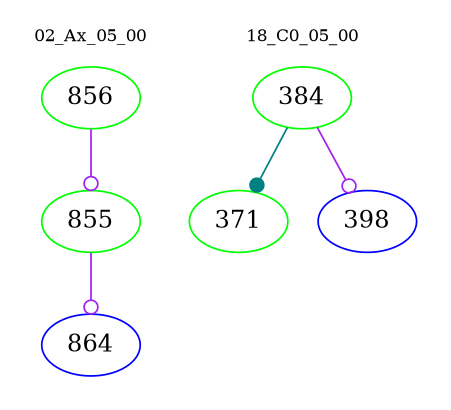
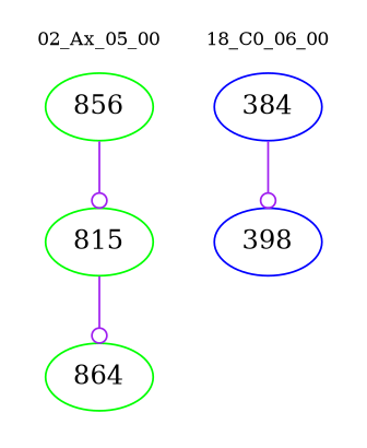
  digraph {
    node [color=green]
    edge [arrowhead=odot color=purple]
    n1 [label=856]
-   n2 [label=855]
-   n3 [color=blue label=864]
-   n4 [label=384]
-   n5 [label=371]
+   n2 [label=815]
+   n3 [label=864]
+   n4 [color=blue label=384]
    n6 [color=blue label=398]
    subgraph cluster_1 {
      color=white
      fontsize=10
      label="02_Ax_05_00"
      n1
      n2
      n3
    }
    subgraph cluster_2 {
      color=white
      fontsize=10
-     label="18_C0_05_00"
+     label="18_C0_06_00"
      n4
-     n5
      n6
    }
    n1 -> n2
    n2 -> n3
-   n4 -> n5 [arrowhead=dot color=teal]
    n4 -> n6
  }
